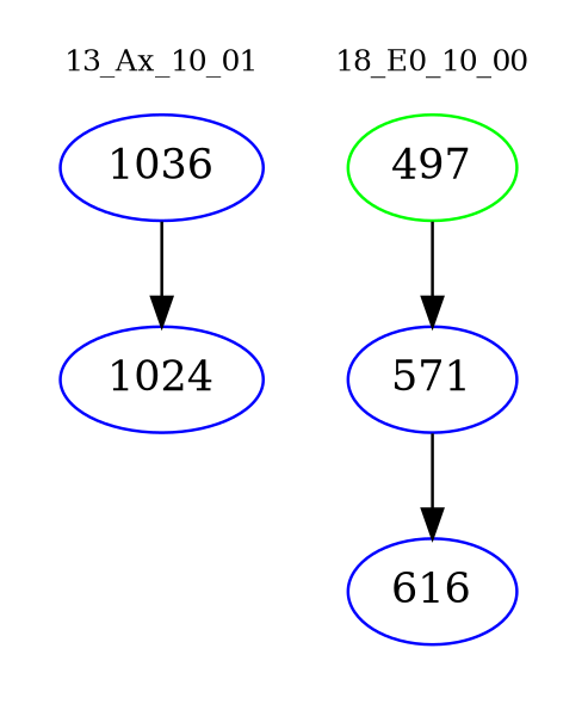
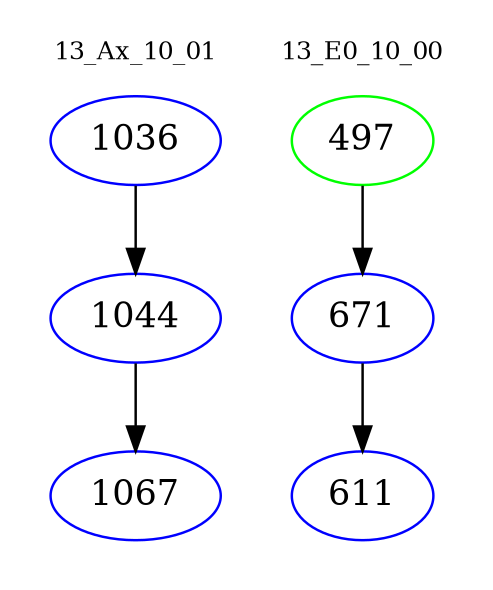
  digraph {
    node [color=blue]
    edge [color=black]
    n1 [label=1036]
-   n2 [label=1024]
+   n2 [label=1044]
+   n3 [label=1067]
    n4 [color=green label=497]
-   n5 [label=571]
-   n6 [label=616]
+   n5 [label=671]
+   n6 [label=611]
    subgraph cluster_1 {
      color=white
      fontsize=10
      label="13_Ax_10_01"
      n1
      n2
+     n3
    }
    subgraph cluster_2 {
      color=white
      fontsize=10
-     label="18_E0_10_00"
+     label="13_E0_10_00"
      n4
      n5
      n6
    }
    n1 -> n2
+   n2 -> n3
    n4 -> n5
    n5 -> n6
  }
